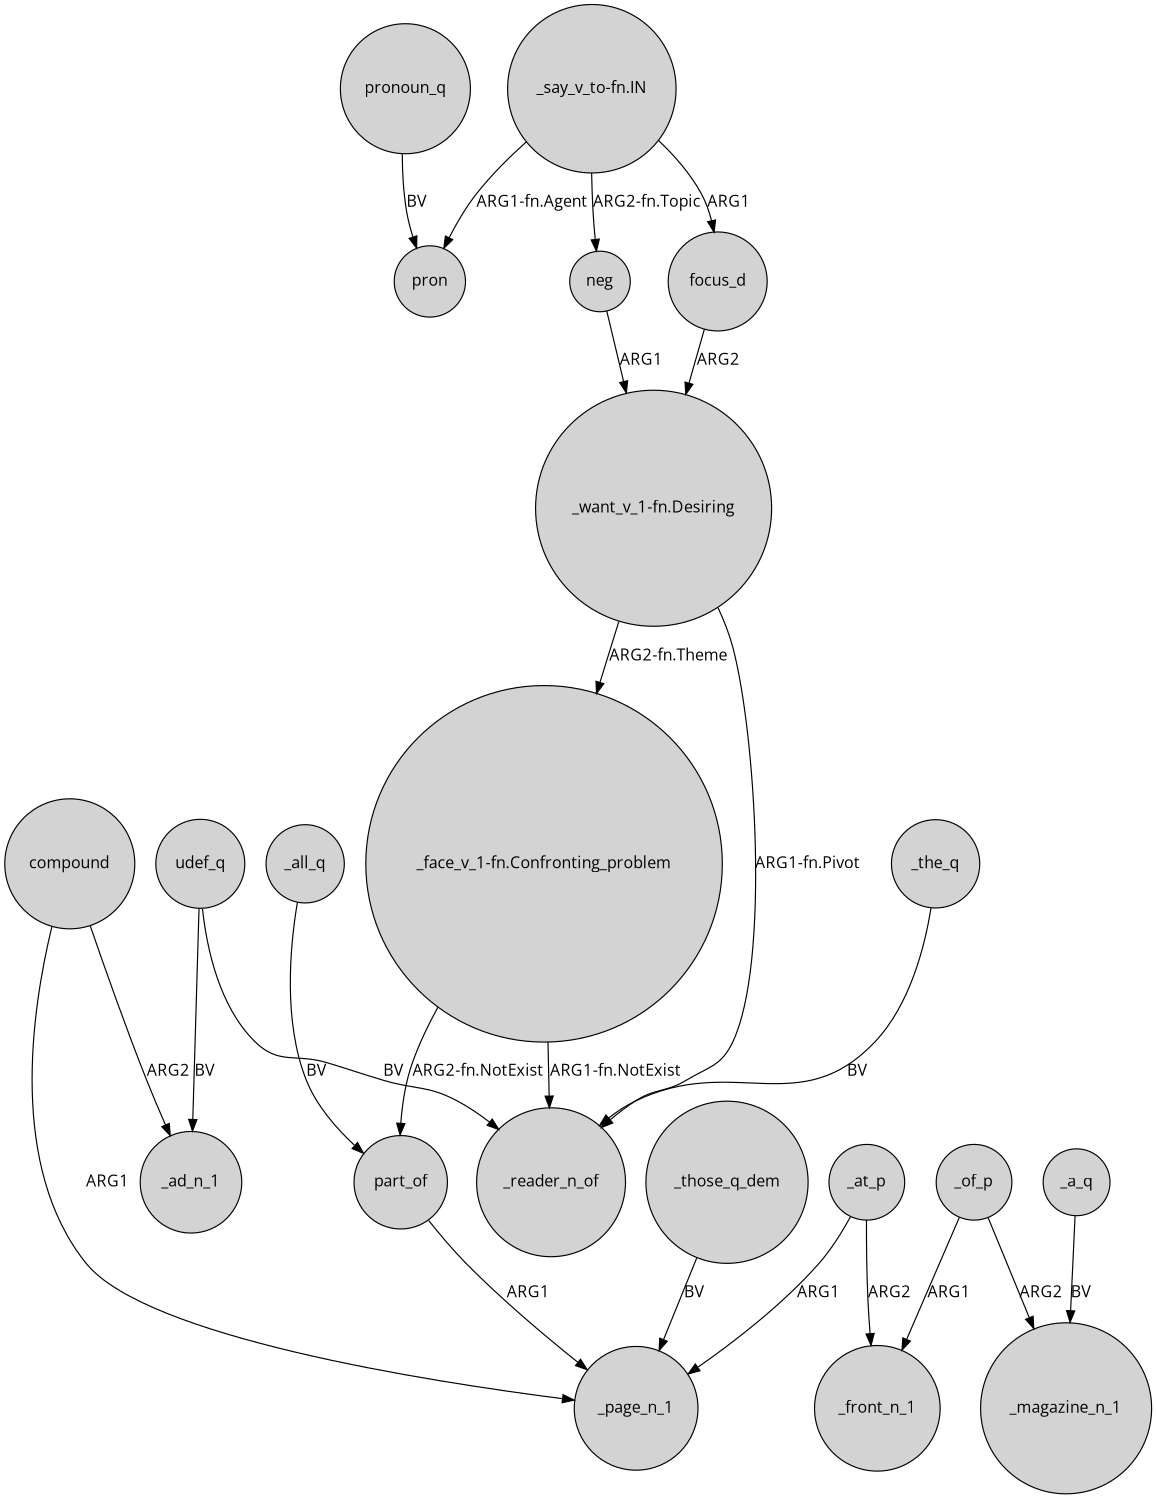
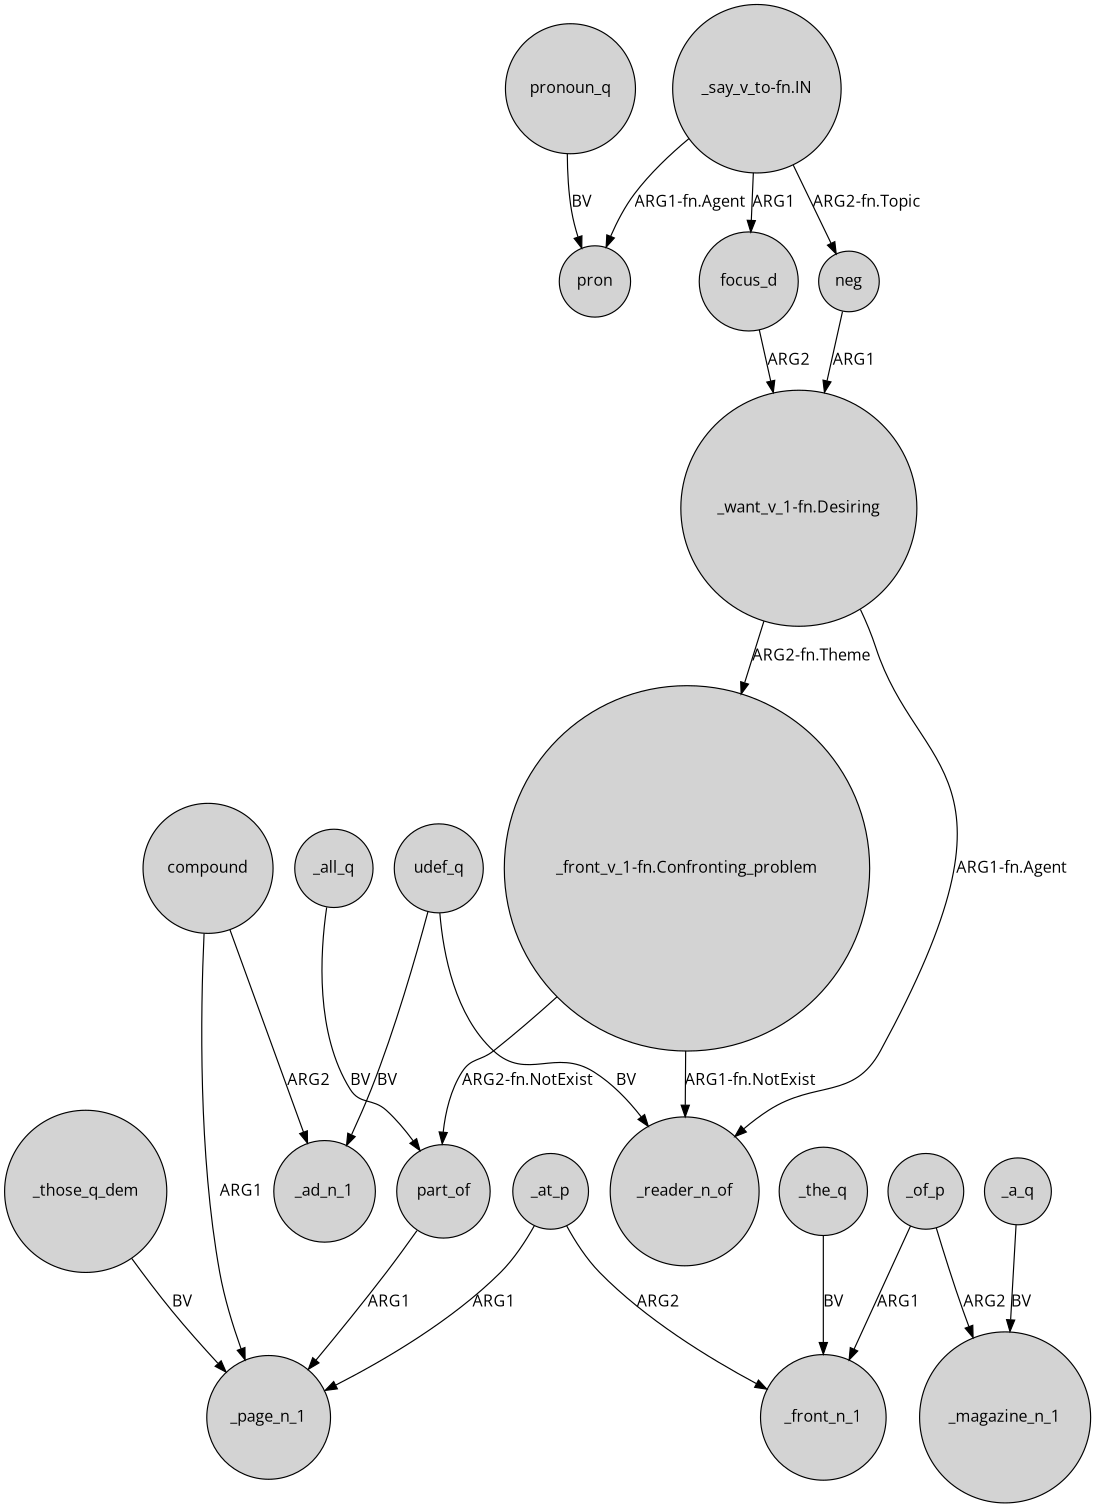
  digraph {
    fontname="Open Sans"
    node [fontname="Open Sans" shape=circle style=filled]
    edge [fontname="Open Sans"]
    compound
    _page_n_1
    _ad_n_1
    _of_p
    _front_n_1
    _magazine_n_1
    _all_q
    part_of
    _the_q
    "_want_v_1-fn.Desiring"
    _reader_n_of
-   "_face_v_1-fn.Confronting_problem"
+   "_face_v_1-fn.Confronting_problem" [label="_front_v_1-fn.Confronting_problem"]
    pronoun_q
    pron
    focus_d
    "_say_v_to-fn.IN"
    neg
    _at_p
    udef_q
    _those_q_dem
    _a_q
    compound -> _page_n_1 [label=ARG1]
    compound -> _ad_n_1 [label=ARG2]
    _of_p -> _front_n_1 [label=ARG1]
    _of_p -> _magazine_n_1 [label=ARG2]
    _all_q -> part_of [label=BV]
    part_of -> _page_n_1 [label=ARG1]
-   _the_q -> _reader_n_of [label=BV]
-   "_want_v_1-fn.Desiring" -> _reader_n_of [label="ARG1-fn.Pivot"]
+   _the_q -> _front_n_1 [label=BV]
+   "_want_v_1-fn.Desiring" -> _reader_n_of [label="ARG1-fn.Agent"]
    "_want_v_1-fn.Desiring" -> "_face_v_1-fn.Confronting_problem" [label="ARG2-fn.Theme"]
    "_face_v_1-fn.Confronting_problem" -> part_of [label="ARG2-fn.NotExist"]
    "_face_v_1-fn.Confronting_problem" -> _reader_n_of [label="ARG1-fn.NotExist"]
    pronoun_q -> pron [label=BV]
    focus_d -> "_want_v_1-fn.Desiring" [label=ARG2]
    "_say_v_to-fn.IN" -> pron [label="ARG1-fn.Agent"]
    "_say_v_to-fn.IN" -> focus_d [label=ARG1]
    "_say_v_to-fn.IN" -> neg [label="ARG2-fn.Topic"]
    neg -> "_want_v_1-fn.Desiring" [label=ARG1]
    _at_p -> _page_n_1 [label=ARG1]
    _at_p -> _front_n_1 [label=ARG2]
    udef_q -> _ad_n_1 [label=BV]
    udef_q -> _reader_n_of [label=BV]
    _those_q_dem -> _page_n_1 [label=BV]
    _a_q -> _magazine_n_1 [label=BV]
  }
